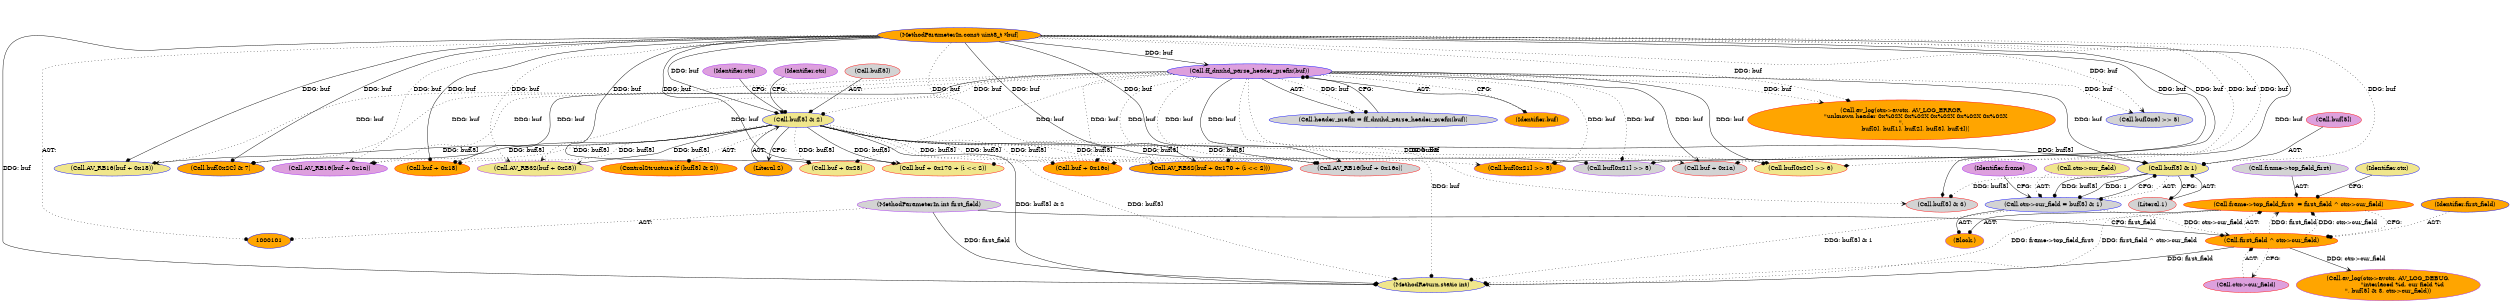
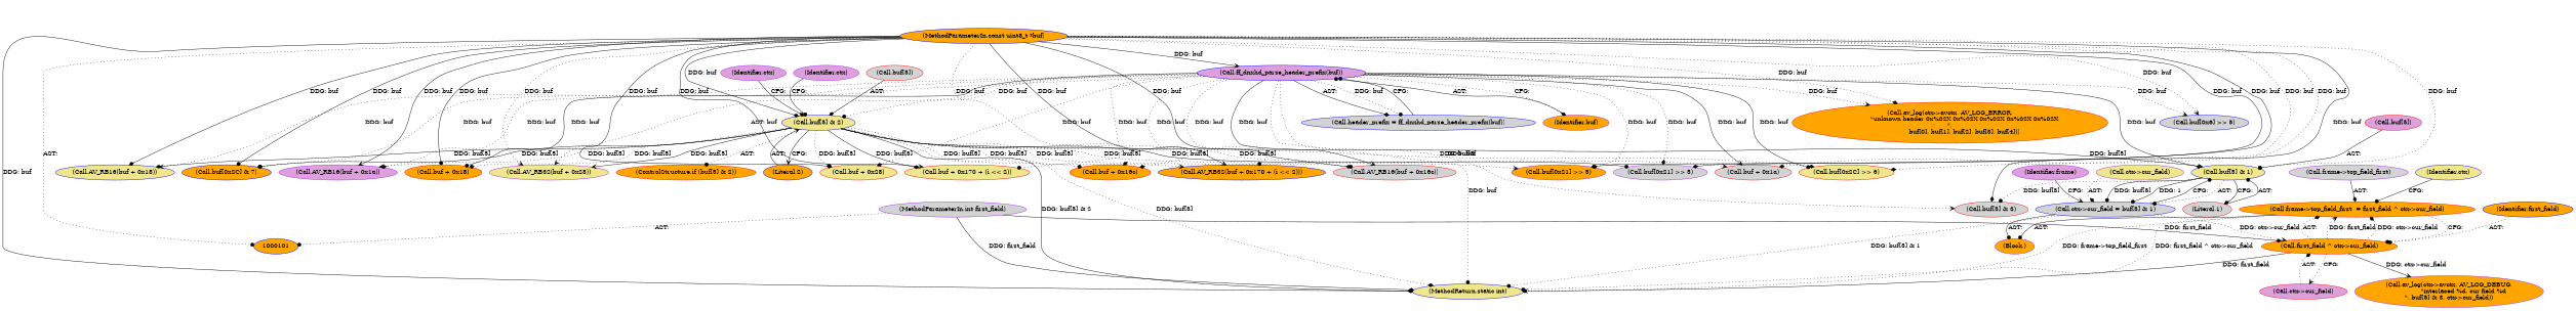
  digraph {
    node [color=red fillcolor=orange style=filled]
    edge [arrowhead=dot style=dotted]
    n1 [label="(Call,frame->top_field_first  = first_field ^ ctx->cur_field)"]
    n2 [label="(Call,first_field ^ ctx->cur_field)"]
    n3 [color=purple label="(Block,)"]
    n4 [color=blue fillcolor=khaki label="(MethodReturn,static int)"]
    n5 [color=purple label="(Call,av_log(ctx->avctx, AV_LOG_DEBUG,\n               \"interlaced %d, cur field %d\n\", buf[5] & 3, ctx->cur_field))"]
    n6 [fillcolor=plum label="(Call,ctx->cur_field)"]
    n7 [color=purple fillcolor=lightgrey label="(MethodParameterIn,int first_field)"]
    1000101 [color=blue]
    n9 [color=blue fillcolor=lightgrey label="(Call,ctx->cur_field = buf[5] & 1)"]
    n10 [color=blue fillcolor=khaki label="(Call,buf[5] & 1)"]
    n11 [fillcolor=lightgrey label="(Call,buf[5] & 3)"]
    n12 [fillcolor=lightgrey label="(Literal,1)"]
    n13 [color=blue fillcolor=khaki label="(Call,buf[5] & 2)"]
    n14 [fillcolor=khaki label="(Call,buf + 0x28)"]
    n15 [color=purple fillcolor=khaki label="(Call,AV_RB32(buf + 0x28))"]
    n16 [color=purple fillcolor=plum label="(Call,AV_RB16(buf + 0x1a))"]
    n17 [color=blue fillcolor=khaki label="(Call,AV_RB16(buf + 0x18))"]
    n18 [color=blue label="(Call,buf[0x2C] & 7)"]
    n19 [label="(Call,buf + 0x18)"]
    n20 [fillcolor=khaki label="(Call,buf + 0x170 + (i << 2))"]
    n21 [label="(Call,buf + 0x16c)"]
    n22 [color=blue label="(Call,AV_RB32(buf + 0x170 + (i << 2)))"]
    n23 [fillcolor=lightgrey label="(Call,AV_RB16(buf + 0x16c))"]
    n24 [color=purple label="(Call,buf[0x21] >> 5)"]
    n25 [color=purple fillcolor=lightgrey label="(Call,buf[0x21] >> 5)"]
    n26 [label="(ControlStructure,if (buf[5] & 2))"]
    n27 [fillcolor=lightgrey label="(Call,buf + 0x1a)"]
    n28 [color=blue label="(Literal,2)"]
    n29 [fillcolor=khaki label="(Call,buf[0x2C] >> 6)"]
    n30 [color=blue fillcolor=plum label="(Call,ff_dnxhd_parse_header_prefix(buf))"]
    n31 [color=blue fillcolor=lightgrey label="(Call,buf[0x6] >> 5)"]
    n32 [color=blue fillcolor=lightgrey label="(Call,header_prefix = ff_dnxhd_parse_header_prefix(buf))"]
    n33 [color=purple label="(Identifier,buf)"]
    n34 [label="(Call,av_log(ctx->avctx, AV_LOG_ERROR,\n               \"unknown header 0x%02X 0x%02X 0x%02X 0x%02X 0x%02X\n\",\n               buf[0], buf[1], buf[2], buf[3], buf[4]))"]
    n35 [color=blue label="(MethodParameterIn,const uint8_t *buf)"]
    n36 [color=purple fillcolor=lightgrey label="(Call,frame->top_field_first)"]
    n37 [color=purple fillcolor=plum label="(Identifier,frame)"]
    n38 [fillcolor=plum label="(Call,buf[5])"]
    n39 [color=purple fillcolor=plum label="(Identifier,ctx)"]
    n40 [color=blue fillcolor=khaki label="(Identifier,ctx)"]
    n41 [color=purple fillcolor=plum label="(Identifier,ctx)"]
    n42 [fillcolor=lightgrey label="(Call,buf[5])"]
    n43 [color=blue label="(Identifier,first_field)"]
    n44 [color=purple fillcolor=khaki label="(Call,ctx->cur_field)"]
    n1 -> n2 [label="CFG: "]
    n1 -> n3 [label="AST: " style=solid]
    n1 -> n4 [label="DDG: frame->top_field_first"]
    n1 -> n4 [label="DDG: first_field ^ ctx->cur_field"]
    n2 -> n1 [arrowhead=diamond label="AST: "]
    n2 -> n1 [arrowhead=vee label="DDG: first_field"]
    n2 -> n1 [arrowhead=diamond label="DDG: ctx->cur_field"]
    n2 -> n4 [arrowhead=vee label="DDG: first_field" style=solid]
    n2 -> n5 [arrowhead=vee label="DDG: ctx->cur_field" style=solid]
    n2 -> n6 [arrowhead=vee label="CFG: "]
    n6 -> n2 [arrowhead=diamond label="AST: "]
-   n7 -> n2 [arrowhead=diamond label="CFG: first_field" style=solid]
+   n7 -> n2 [arrowhead=diamond label="DDG: first_field" style=solid]
    n7 -> n4 [arrowhead=diamond label="DDG: first_field" style=solid]
    n7 -> 1000101 [label="AST: "]
    n9 -> n2 [arrowhead=vee label="DDG: ctx->cur_field"]
    n9 -> n3 [label="AST: " style=solid]
    n9 -> n4 [label="DDG: buf[5] & 1"]
    n9 -> n10 [label="CFG: " style=solid]
    n10 -> n9 [label="AST: "]
    n10 -> n9 [label="DDG: buf[5]" style=solid]
    n10 -> n9 [label="DDG: 1" style=solid]
    n10 -> n11 [label="DDG: buf[5]"]
    n10 -> n12 [arrowhead=diamond label="CFG: " style=solid]
    n12 -> n10 [label="AST: " style=solid]
    n13 -> n4 [label="DDG: buf[5] & 2" style=solid]
    n13 -> n4 [arrowhead=diamond label="DDG: buf[5]"]
    n13 -> n10 [arrowhead=vee label="DDG: buf[5]" style=solid]
    n13 -> n14 [arrowhead=diamond label="DDG: buf[5]"]
    n13 -> n15 [arrowhead=vee label="DDG: buf[5]" style=solid]
    n13 -> n16 [arrowhead=vee label="DDG: buf[5]"]
    n13 -> n17 [arrowhead=diamond label="DDG: buf[5]" style=solid]
    n13 -> n18 [arrowhead=diamond label="DDG: buf[5]" style=solid]
    n13 -> n19 [label="DDG: buf[5]"]
    n13 -> n20 [arrowhead=diamond label="DDG: buf[5]" style=solid]
    n13 -> n21 [label="DDG: buf[5]"]
    n13 -> n22 [arrowhead=vee label="DDG: buf[5]"]
    n13 -> n23 [label="DDG: buf[5]"]
    n13 -> n24 [arrowhead=vee label="DDG: buf[5]"]
    n13 -> n25 [label="DDG: buf[5]" style=solid]
    n13 -> n26 [label="AST: "]
    n13 -> n27 [arrowhead=vee label="DDG: buf[5]"]
    n13 -> n28 [arrowhead=vee label="CFG: " style=solid]
    n13 -> n29 [arrowhead=diamond label="DDG: buf[5]"]
    n28 -> n13 [arrowhead=vee label="AST: " style=solid]
    n30 -> n4 [label="DDG: buf"]
    n30 -> n10 [arrowhead=diamond label="DDG: buf" style=solid]
    n30 -> n11 [arrowhead=vee label="DDG: buf"]
    n30 -> n13 [label="DDG: buf"]
    n30 -> n14 [arrowhead=diamond label="DDG: buf"]
-   n30 -> n15 [arrowhead=vee label="DDG: buf"]
+   n30 -> n15 [arrowhead=vee label="AST: buf"]
    n30 -> n16 [arrowhead=diamond label="DDG: buf"]
    n30 -> n17 [arrowhead=vee label="DDG: buf"]
    n30 -> n18 [label="DDG: buf"]
    n30 -> n19 [label="DDG: buf" style=solid]
    n30 -> n20 [label="DDG: buf"]
    n30 -> n21 [arrowhead=diamond label="DDG: buf"]
    n30 -> n22 [label="DDG: buf"]
    n30 -> n23 [arrowhead=vee label="DDG: buf" style=solid]
    n30 -> n24 [label="DDG: buf"]
    n30 -> n25 [arrowhead=diamond label="DDG: buf"]
    n30 -> n27 [arrowhead=vee label="DDG: buf" style=solid]
    n30 -> n29 [label="DDG: buf" style=solid]
    n30 -> n31 [arrowhead=vee label="DDG: buf"]
    n30 -> n32 [arrowhead=diamond label="AST: " style=solid]
    n30 -> n32 [label="DDG: buf"]
    n30 -> n33 [arrowhead=diamond label="CFG: "]
    n30 -> n34 [arrowhead=vee label="DDG: buf"]
    n32 -> n30 [label="CFG: " style=solid]
    n33 -> n30 [label="AST: " style=solid]
    n35 -> n4 [arrowhead=diamond label="DDG: buf" style=solid]
    n35 -> 1000101 [label="AST: "]
    n35 -> n10 [label="DDG: buf"]
    n35 -> n11 [arrowhead=diamond label="DDG: buf" style=solid]
    n35 -> n13 [arrowhead=diamond label="DDG: buf" style=solid]
    n35 -> n14 [arrowhead=diamond label="DDG: buf" style=solid]
    n35 -> n15 [arrowhead=vee label="DDG: buf"]
-   n35 -> n16 [arrowhead=vee label="DDG: buf"]
+   n35 -> n16 [arrowhead=vee label="DDG: buf" style=solid]
    n35 -> n17 [arrowhead=diamond label="DDG: buf" style=solid]
    n35 -> n18 [label="DDG: buf" style=solid]
    n35 -> n19 [label="DDG: buf" style=solid]
    n35 -> n20 [arrowhead=vee label="DDG: buf" style=solid]
    n35 -> n21 [arrowhead=diamond label="DDG: buf"]
    n35 -> n22 [arrowhead=vee label="DDG: buf" style=solid]
    n35 -> n23 [arrowhead=diamond label="DDG: buf" style=solid]
    n35 -> n24 [arrowhead=diamond label="DDG: buf" style=solid]
    n35 -> n25 [arrowhead=diamond label="DDG: buf" style=solid]
    n35 -> n27 [arrowhead=diamond label="DDG: buf"]
    n35 -> n29 [arrowhead=diamond label="DDG: buf"]
    n35 -> n30 [arrowhead=vee label="DDG: buf" style=solid]
    n35 -> n31 [arrowhead=vee label="DDG: buf"]
    n35 -> n34 [arrowhead=diamond label="DDG: buf"]
    n36 -> n1 [arrowhead=diamond label="AST: " style=solid]
    n37 -> n9 [arrowhead=vee label="CFG: " style=solid]
    n38 -> n10 [label="AST: " style=solid]
    n39 -> n13 [arrowhead=diamond label="CFG: " style=solid]
    n40 -> n1 [label="CFG: " style=solid]
    n41 -> n13 [label="CFG: " style=solid]
    n42 -> n13 [arrowhead=diamond label="AST: " style=solid]
    n43 -> n2 [label="AST: "]
    n44 -> n9 [arrowhead=diamond label="AST: "]
  }
